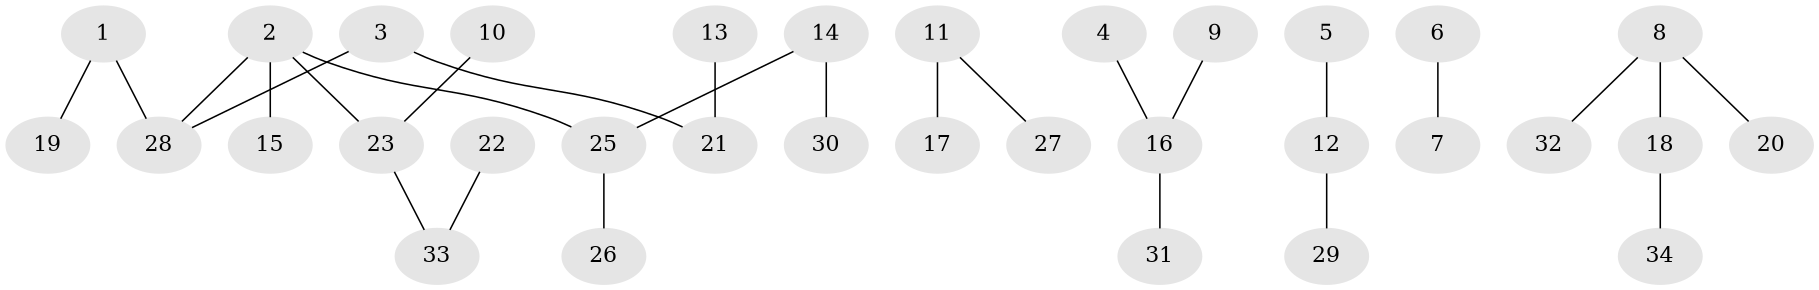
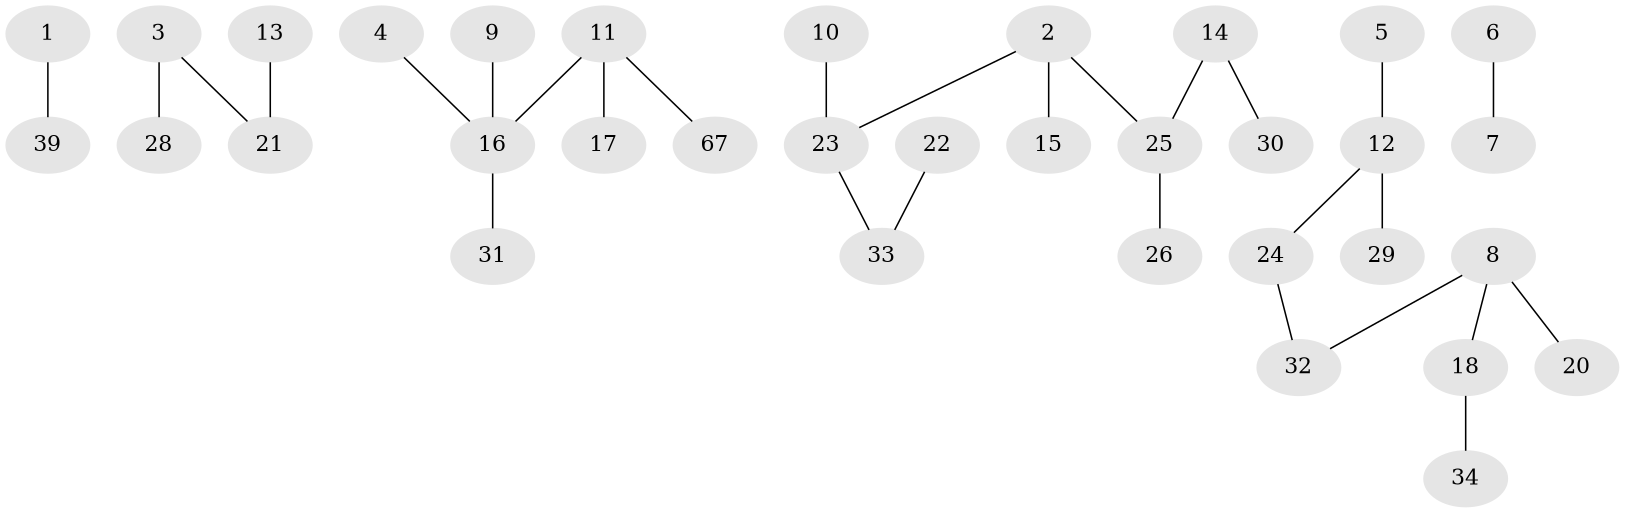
  graph {
    node [color=gray90 style=filled]
    edge [weight=1.0]
    1
-   19
+   19 [label=39]
    28
    11
    16
    17
-   27
+   27 [label=67]
    2
    15
    23
    25
    33
    26
    3
    21
    4
    31
    5
    12
+   24
    29
    6
    7
    10
    8
    32
    18
    20
    34
    9
    13
    14
    30
    22
    1 -- 19
-   1 -- 28
+   11 -- 16
    11 -- 17
    11 -- 27
    16 -- 31
-   2 -- 28
    2 -- 15
    2 -- 23
    2 -- 25
    23 -- 33
    25 -- 26
    3 -- 28
    3 -- 21
    4 -- 16
    5 -- 12
+   12 -- 24
    12 -- 29
+   24 -- 32
    6 -- 7
    10 -- 23
    8 -- 32
    8 -- 18
    8 -- 20
    18 -- 34
    9 -- 16
    13 -- 21
    14 -- 25
    14 -- 30
    22 -- 33
  }
